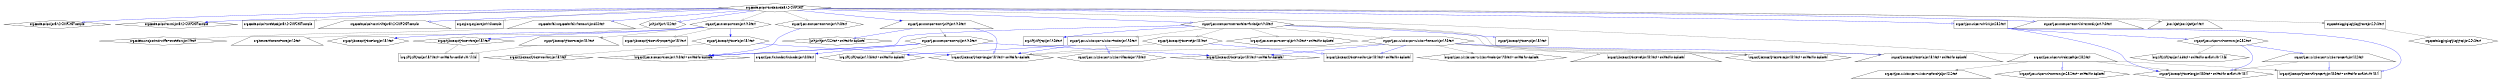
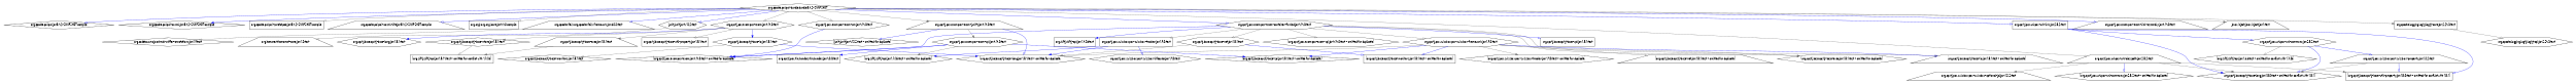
  digraph {
    fontname="Patrick Hand"
    node [fontname="Patrick Hand" shape=hexagon]
    edge [arrowhead=onormal color=gray40 fontname="Patrick Hand"]
    "org.apache.poi:poi-bundle:bundle:5.4.2-SNAPSHOT" [shape=diamond]
    "org.apache.poi:poi:jar:5.4.2-SNAPSHOT:compile" [shape=diamond]
    "org.apache.poi:poi-ooxml:jar:5.4.2-SNAPSHOT:compile" [shape=diamond]
    "org.apache.poi:poi-scratchpad:jar:5.4.2-SNAPSHOT:compile" [shape=box]
    "org.apache.poi:poi-ooxml-lite:jar:5.4.2-SNAPSHOT:compile" [shape=trapezium]
    "org.osgi:org.osgi.core:jar:4.4.0:compile" [shape=box]
    "org.apache.felix:org.apache.felix.framework:jar:6.0.3:test" [shape=trapezium]
    "junit:junit:jar:4.13.2:test"
    "org.ops4j.pax.exam:pax-exam:jar:4.14.0:test"
    "org.ops4j.pax.exam:pax-exam-junit4:jar:4.14.0:test" [shape=trapezium]
    "org.ops4j.pax.exam:pax-exam-cm:jar:4.14.0:test"
    "org.ops4j.pax.exam:pax-exam-container-forked:jar:4.14.0:test"
    "org.ops4j.pax.url:pax-url-link:jar:2.5.2:test" [shape=box]
    "org.ops4j.pax.url:pax-url-classpath:jar:2.5.2:test" [shape=trapezium]
    "org.ops4j.pax.exam:pax-exam-link-assembly:jar:4.14.0:test" [shape=trapezium]
    "javax.inject:javax.inject:jar:1:test" [shape=trapezium]
    "org.apache.logging.log4j:log4j-core:jar:2.24.3:test" [shape=box]
    "org.codehaus.mojo:animal-sniffer-annotations:jar:1.9:test" [shape=diamond]
    "org.hamcrest:hamcrest-core:jar:1.3:test" [shape=trapezium]
    "org.ops4j.base:ops4j-base-exec:jar:1.5.1:test" [shape=trapezium]
    "org.ops4j.base:ops4j-base-io:jar:1.5.1:test"
    "org.ops4j.base:ops4j-base-lang:jar:1.5.1:test"
    "org.ops4j.base:ops4j-base-store:jar:1.5.1:test" [shape=diamond]
    "org.ops4j.base:ops4j-base-util-property:jar:1.5.1:test" [shape=box]
    "(org.ops4j.base:ops4j-base-lang:jar:1.5.1:test - omitted for duplicate)"
    "org.ops4j.pax.exam:pax-exam-spi:jar:4.14.0:test"
    "(junit:junit:jar:4.13.2:test - omitted for duplicate)" [shape=diamond]
    "(org.ops4j.pax.exam:pax-exam:jar:4.14.0:test - omitted for duplicate)" [shape=diamond]
    "(org.ops4j.pax.exam:pax-exam-spi:jar:4.14.0:test - omitted for duplicate)"
    "(org.ops4j.base:ops4j-base-exec:jar:1.5.1:test - omitted for duplicate)"
    "org.ops4j.base:ops4j-base-net:jar:1.5.1:test"
    "(org.ops4j.base:ops4j-base-io:jar:1.5.1:test - omitted for duplicate)" [shape=trapezium]
    "org.ops4j.base:ops4j-base-spi:jar:1.5.1:test" [shape=box]
    "org.ops4j.pax.swissbox:pax-swissbox-framework:jar:1.9.0:test"
    "org.ops4j.pax.swissbox:pax-swissbox-tracker:jar:1.9.0:test" [shape=box]
    "org.slf4j:slf4j-api:jar:1.7.36:test" [shape=box]
    "(org.ops4j.base:ops4j-base-lang:jar:1.5.0:test - omitted for conflict with 1.5.1)"
    "(org.ops4j.base:ops4j-base-util-property:jar:1.5.0:test - omitted for conflict with 1.5.1)" [shape=box]
    "org.ops4j.pax.url:pax-url-commons:jar:2.5.2:test"
    "org.ops4j.pax.swissbox:pax-swissbox-optional-jcl:jar:1.8.2:test" [shape=trapezium]
    "(org.ops4j.pax.url:pax-url-commons:jar:2.5.2:test - omitted for duplicate)"
    "org.apache.logging.log4j:log4j-api:jar:2.24.3:test"
    "(org.slf4j:slf4j-api:jar:1.5.11:test - omitted for conflict with 1.7.36)" [shape=box]
    "org.ops4j.base:ops4j-base-monitors:jar:1.5.1:test" [shape=diamond]
    "(org.ops4j.base:ops4j-base-spi:jar:1.5.1:test - omitted for duplicate)" [shape=diamond]
    "(org.slf4j:slf4j-api:jar:1.7.36:test - omitted for duplicate)"
    "org.ops4j.pax.tinybundles:tinybundles:jar:4.0.0:test" [shape=box]
    "(org.ops4j.base:ops4j-base-monitors:jar:1.5.1:test - omitted for duplicate)" [shape=box]
    "(org.ops4j.pax.swissbox:pax-swissbox-tracker:jar:1.9.0:test - omitted for duplicate)"
    "(org.ops4j.base:ops4j-base-net:jar:1.5.1:test - omitted for duplicate)" [shape=trapezium]
    "org.ops4j.pax.swissbox:pax-swissbox-lifecycle:jar:1.9.0:test"
    "org.ops4j.pax.swissbox:pax-swissbox-property:jar:1.8.2:test" [shape=trapezium]
    "(org.slf4j:slf4j-api:jar:1.6.6:test - omitted for conflict with 1.7.36)"
    "org.apache.poi:poi-bundle:bundle:5.4.2-SNAPSHOT" -> "org.apache.poi:poi:jar:5.4.2-SNAPSHOT:compile" [color=blue]
    "org.apache.poi:poi-bundle:bundle:5.4.2-SNAPSHOT" -> "org.apache.poi:poi-ooxml:jar:5.4.2-SNAPSHOT:compile" [arrowhead=normal color=blue]
    "org.apache.poi:poi-bundle:bundle:5.4.2-SNAPSHOT" -> "org.apache.poi:poi-scratchpad:jar:5.4.2-SNAPSHOT:compile"
    "org.apache.poi:poi-bundle:bundle:5.4.2-SNAPSHOT" -> "org.apache.poi:poi-ooxml-lite:jar:5.4.2-SNAPSHOT:compile" [color=blue]
    "org.apache.poi:poi-bundle:bundle:5.4.2-SNAPSHOT" -> "org.osgi:org.osgi.core:jar:4.4.0:compile"
    "org.apache.poi:poi-bundle:bundle:5.4.2-SNAPSHOT" -> "org.apache.felix:org.apache.felix.framework:jar:6.0.3:test" [color=blue]
    "org.apache.poi:poi-bundle:bundle:5.4.2-SNAPSHOT" -> "junit:junit:jar:4.13.2:test" [color=blue]
    "org.apache.poi:poi-bundle:bundle:5.4.2-SNAPSHOT" -> "org.ops4j.pax.exam:pax-exam:jar:4.14.0:test"
-   "org.apache.poi:poi-bundle:bundle:5.4.2-SNAPSHOT" -> "org.ops4j.pax.exam:pax-exam-junit4:jar:4.14.0:test" [arrowhead=normal color=blue]
+   "org.apache.poi:poi-bundle:bundle:5.4.2-SNAPSHOT" -> "org.ops4j.pax.exam:pax-exam-junit4:jar:4.14.0:test" [arrowhead=normal]
    "org.apache.poi:poi-bundle:bundle:5.4.2-SNAPSHOT" -> "org.ops4j.pax.exam:pax-exam-cm:jar:4.14.0:test"
    "org.apache.poi:poi-bundle:bundle:5.4.2-SNAPSHOT" -> "org.ops4j.pax.exam:pax-exam-container-forked:jar:4.14.0:test" [color=blue]
    "org.apache.poi:poi-bundle:bundle:5.4.2-SNAPSHOT" -> "org.ops4j.pax.url:pax-url-link:jar:2.5.2:test" [color=blue]
    "org.apache.poi:poi-bundle:bundle:5.4.2-SNAPSHOT" -> "org.ops4j.pax.url:pax-url-classpath:jar:2.5.2:test"
    "org.apache.poi:poi-bundle:bundle:5.4.2-SNAPSHOT" -> "org.ops4j.pax.exam:pax-exam-link-assembly:jar:4.14.0:test" [color=blue]
    "org.apache.poi:poi-bundle:bundle:5.4.2-SNAPSHOT" -> "javax.inject:javax.inject:jar:1:test" [arrowhead=normal]
    "org.apache.poi:poi-bundle:bundle:5.4.2-SNAPSHOT" -> "org.apache.logging.log4j:log4j-core:jar:2.24.3:test" [arrowhead=normal]
    "org.apache.felix:org.apache.felix.framework:jar:6.0.3:test" -> "org.codehaus.mojo:animal-sniffer-annotations:jar:1.9:test"
    "junit:junit:jar:4.13.2:test" -> "org.hamcrest:hamcrest-core:jar:1.3:test"
    "org.ops4j.pax.exam:pax-exam:jar:4.14.0:test" -> "org.ops4j.base:ops4j-base-exec:jar:1.5.1:test" [arrowhead=normal]
    "org.ops4j.pax.exam:pax-exam:jar:4.14.0:test" -> "org.ops4j.base:ops4j-base-io:jar:1.5.1:test" [arrowhead=normal color=blue]
    "org.ops4j.pax.exam:pax-exam:jar:4.14.0:test" -> "org.ops4j.base:ops4j-base-lang:jar:1.5.1:test" [arrowhead=normal color=blue]
-   "org.ops4j.pax.exam:pax-exam:jar:4.14.0:test" -> "org.ops4j.base:ops4j-base-store:jar:1.5.1:test" [arrowhead=normal color=blue]
+   "org.ops4j.pax.exam:pax-exam:jar:4.14.0:test" -> "org.ops4j.base:ops4j-base-store:jar:1.5.1:test" [arrowhead=normal]
    "org.ops4j.pax.exam:pax-exam:jar:4.14.0:test" -> "org.ops4j.base:ops4j-base-util-property:jar:1.5.1:test"
    "org.ops4j.pax.exam:pax-exam-junit4:jar:4.14.0:test" -> "(org.ops4j.base:ops4j-base-lang:jar:1.5.1:test - omitted for duplicate)" [color=blue]
    "org.ops4j.pax.exam:pax-exam-junit4:jar:4.14.0:test" -> "org.ops4j.pax.exam:pax-exam-spi:jar:4.14.0:test" [arrowhead=normal]
    "org.ops4j.pax.exam:pax-exam-junit4:jar:4.14.0:test" -> "(junit:junit:jar:4.13.2:test - omitted for duplicate)" [color=blue]
    "org.ops4j.pax.exam:pax-exam-cm:jar:4.14.0:test" -> "(org.ops4j.pax.exam:pax-exam:jar:4.14.0:test - omitted for duplicate)" [arrowhead=normal color=blue]
    "org.ops4j.pax.exam:pax-exam-container-forked:jar:4.14.0:test" -> "(org.ops4j.pax.exam:pax-exam:jar:4.14.0:test - omitted for duplicate)" [arrowhead=normal color=blue]
    "org.ops4j.pax.exam:pax-exam-container-forked:jar:4.14.0:test" -> "(org.ops4j.pax.exam:pax-exam-spi:jar:4.14.0:test - omitted for duplicate)"
    "org.ops4j.pax.exam:pax-exam-container-forked:jar:4.14.0:test" -> "(org.ops4j.base:ops4j-base-exec:jar:1.5.1:test - omitted for duplicate)" [arrowhead=normal]
    "org.ops4j.pax.exam:pax-exam-container-forked:jar:4.14.0:test" -> "org.ops4j.base:ops4j-base-net:jar:1.5.1:test"
    "org.ops4j.pax.exam:pax-exam-container-forked:jar:4.14.0:test" -> "(org.ops4j.base:ops4j-base-io:jar:1.5.1:test - omitted for duplicate)" [arrowhead=normal]
    "org.ops4j.pax.exam:pax-exam-container-forked:jar:4.14.0:test" -> "org.ops4j.base:ops4j-base-spi:jar:1.5.1:test" [color=blue]
    "org.ops4j.pax.exam:pax-exam-container-forked:jar:4.14.0:test" -> "org.ops4j.pax.swissbox:pax-swissbox-framework:jar:1.9.0:test"
    "org.ops4j.pax.exam:pax-exam-container-forked:jar:4.14.0:test" -> "org.ops4j.pax.swissbox:pax-swissbox-tracker:jar:1.9.0:test"
    "org.ops4j.pax.exam:pax-exam-container-forked:jar:4.14.0:test" -> "org.slf4j:slf4j-api:jar:1.7.36:test" [arrowhead=normal color=blue]
    "org.ops4j.pax.url:pax-url-link:jar:2.5.2:test" -> "(org.ops4j.base:ops4j-base-lang:jar:1.5.0:test - omitted for conflict with 1.5.1)" [arrowhead=normal color=blue]
    "org.ops4j.pax.url:pax-url-link:jar:2.5.2:test" -> "(org.ops4j.base:ops4j-base-util-property:jar:1.5.0:test - omitted for conflict with 1.5.1)" [color=blue]
    "org.ops4j.pax.url:pax-url-link:jar:2.5.2:test" -> "org.ops4j.pax.url:pax-url-commons:jar:2.5.2:test" [color=blue]
    "org.ops4j.pax.url:pax-url-classpath:jar:2.5.2:test" -> "(org.ops4j.base:ops4j-base-lang:jar:1.5.0:test - omitted for conflict with 1.5.1)" [arrowhead=normal]
    "org.ops4j.pax.url:pax-url-classpath:jar:2.5.2:test" -> "(org.ops4j.base:ops4j-base-util-property:jar:1.5.0:test - omitted for conflict with 1.5.1)" [arrowhead=normal]
    "org.ops4j.pax.url:pax-url-classpath:jar:2.5.2:test" -> "org.ops4j.pax.swissbox:pax-swissbox-optional-jcl:jar:1.8.2:test" [arrowhead=normal]
    "org.ops4j.pax.url:pax-url-classpath:jar:2.5.2:test" -> "(org.ops4j.pax.url:pax-url-commons:jar:2.5.2:test - omitted for duplicate)" [color=blue]
    "org.apache.logging.log4j:log4j-core:jar:2.24.3:test" -> "org.apache.logging.log4j:log4j-api:jar:2.24.3:test"
    "org.ops4j.base:ops4j-base-exec:jar:1.5.1:test" -> "(org.slf4j:slf4j-api:jar:1.5.11:test - omitted for conflict with 1.7.36)" [arrowhead=normal]
    "org.ops4j.base:ops4j-base-io:jar:1.5.1:test" -> "(org.ops4j.base:ops4j-base-lang:jar:1.5.1:test - omitted for duplicate)" [arrowhead=normal color=blue]
    "org.ops4j.base:ops4j-base-io:jar:1.5.1:test" -> "org.ops4j.base:ops4j-base-monitors:jar:1.5.1:test"
    "org.ops4j.base:ops4j-base-store:jar:1.5.1:test" -> "(org.slf4j:slf4j-api:jar:1.5.11:test - omitted for conflict with 1.7.36)"
    "org.ops4j.pax.exam:pax-exam-spi:jar:4.14.0:test" -> "(org.ops4j.pax.exam:pax-exam:jar:4.14.0:test - omitted for duplicate)" [arrowhead=normal color=blue]
    "org.ops4j.pax.exam:pax-exam-spi:jar:4.14.0:test" -> "(org.ops4j.base:ops4j-base-spi:jar:1.5.1:test - omitted for duplicate)" [arrowhead=normal color=blue]
    "org.ops4j.pax.exam:pax-exam-spi:jar:4.14.0:test" -> "(org.slf4j:slf4j-api:jar:1.7.36:test - omitted for duplicate)" [arrowhead=normal]
    "org.ops4j.pax.exam:pax-exam-spi:jar:4.14.0:test" -> "org.ops4j.pax.tinybundles:tinybundles:jar:4.0.0:test" [arrowhead=normal color=blue]
    "org.ops4j.base:ops4j-base-net:jar:1.5.1:test" -> "(org.ops4j.base:ops4j-base-lang:jar:1.5.1:test - omitted for duplicate)" [arrowhead=normal]
    "org.ops4j.base:ops4j-base-net:jar:1.5.1:test" -> "(org.ops4j.base:ops4j-base-monitors:jar:1.5.1:test - omitted for duplicate)" [color=blue]
    "org.ops4j.pax.swissbox:pax-swissbox-framework:jar:1.9.0:test" -> "(org.ops4j.base:ops4j-base-lang:jar:1.5.1:test - omitted for duplicate)"
    "org.ops4j.pax.swissbox:pax-swissbox-framework:jar:1.9.0:test" -> "(org.ops4j.base:ops4j-base-exec:jar:1.5.1:test - omitted for duplicate)" [arrowhead=normal]
    "org.ops4j.pax.swissbox:pax-swissbox-framework:jar:1.9.0:test" -> "(org.ops4j.base:ops4j-base-io:jar:1.5.1:test - omitted for duplicate)" [color=blue]
    "org.ops4j.pax.swissbox:pax-swissbox-framework:jar:1.9.0:test" -> "(org.ops4j.base:ops4j-base-spi:jar:1.5.1:test - omitted for duplicate)" [arrowhead=normal color=blue]
    "org.ops4j.pax.swissbox:pax-swissbox-framework:jar:1.9.0:test" -> "(org.ops4j.base:ops4j-base-monitors:jar:1.5.1:test - omitted for duplicate)" [color=blue]
    "org.ops4j.pax.swissbox:pax-swissbox-framework:jar:1.9.0:test" -> "(org.ops4j.pax.swissbox:pax-swissbox-tracker:jar:1.9.0:test - omitted for duplicate)" [arrowhead=normal]
    "org.ops4j.pax.swissbox:pax-swissbox-framework:jar:1.9.0:test" -> "(org.ops4j.base:ops4j-base-net:jar:1.5.1:test - omitted for duplicate)"
    "org.ops4j.pax.swissbox:pax-swissbox-tracker:jar:1.9.0:test" -> "(org.ops4j.base:ops4j-base-lang:jar:1.5.1:test - omitted for duplicate)" [arrowhead=normal color=blue]
    "org.ops4j.pax.swissbox:pax-swissbox-tracker:jar:1.9.0:test" -> "(org.slf4j:slf4j-api:jar:1.7.36:test - omitted for duplicate)" [arrowhead=normal color=blue]
    "org.ops4j.pax.swissbox:pax-swissbox-tracker:jar:1.9.0:test" -> "org.ops4j.pax.swissbox:pax-swissbox-lifecycle:jar:1.9.0:test" [color=blue]
    "org.ops4j.pax.url:pax-url-commons:jar:2.5.2:test" -> "(org.ops4j.base:ops4j-base-lang:jar:1.5.0:test - omitted for conflict with 1.5.1)" [color=blue]
    "org.ops4j.pax.url:pax-url-commons:jar:2.5.2:test" -> "org.ops4j.pax.swissbox:pax-swissbox-property:jar:1.8.2:test" [color=blue]
    "org.ops4j.pax.url:pax-url-commons:jar:2.5.2:test" -> "(org.slf4j:slf4j-api:jar:1.6.6:test - omitted for conflict with 1.7.36)"
    "org.ops4j.pax.swissbox:pax-swissbox-property:jar:1.8.2:test" -> "(org.ops4j.base:ops4j-base-lang:jar:1.5.0:test - omitted for conflict with 1.5.1)" [arrowhead=normal]
    "org.ops4j.pax.swissbox:pax-swissbox-property:jar:1.8.2:test" -> "(org.ops4j.base:ops4j-base-util-property:jar:1.5.0:test - omitted for conflict with 1.5.1)" [color=blue]
  }
